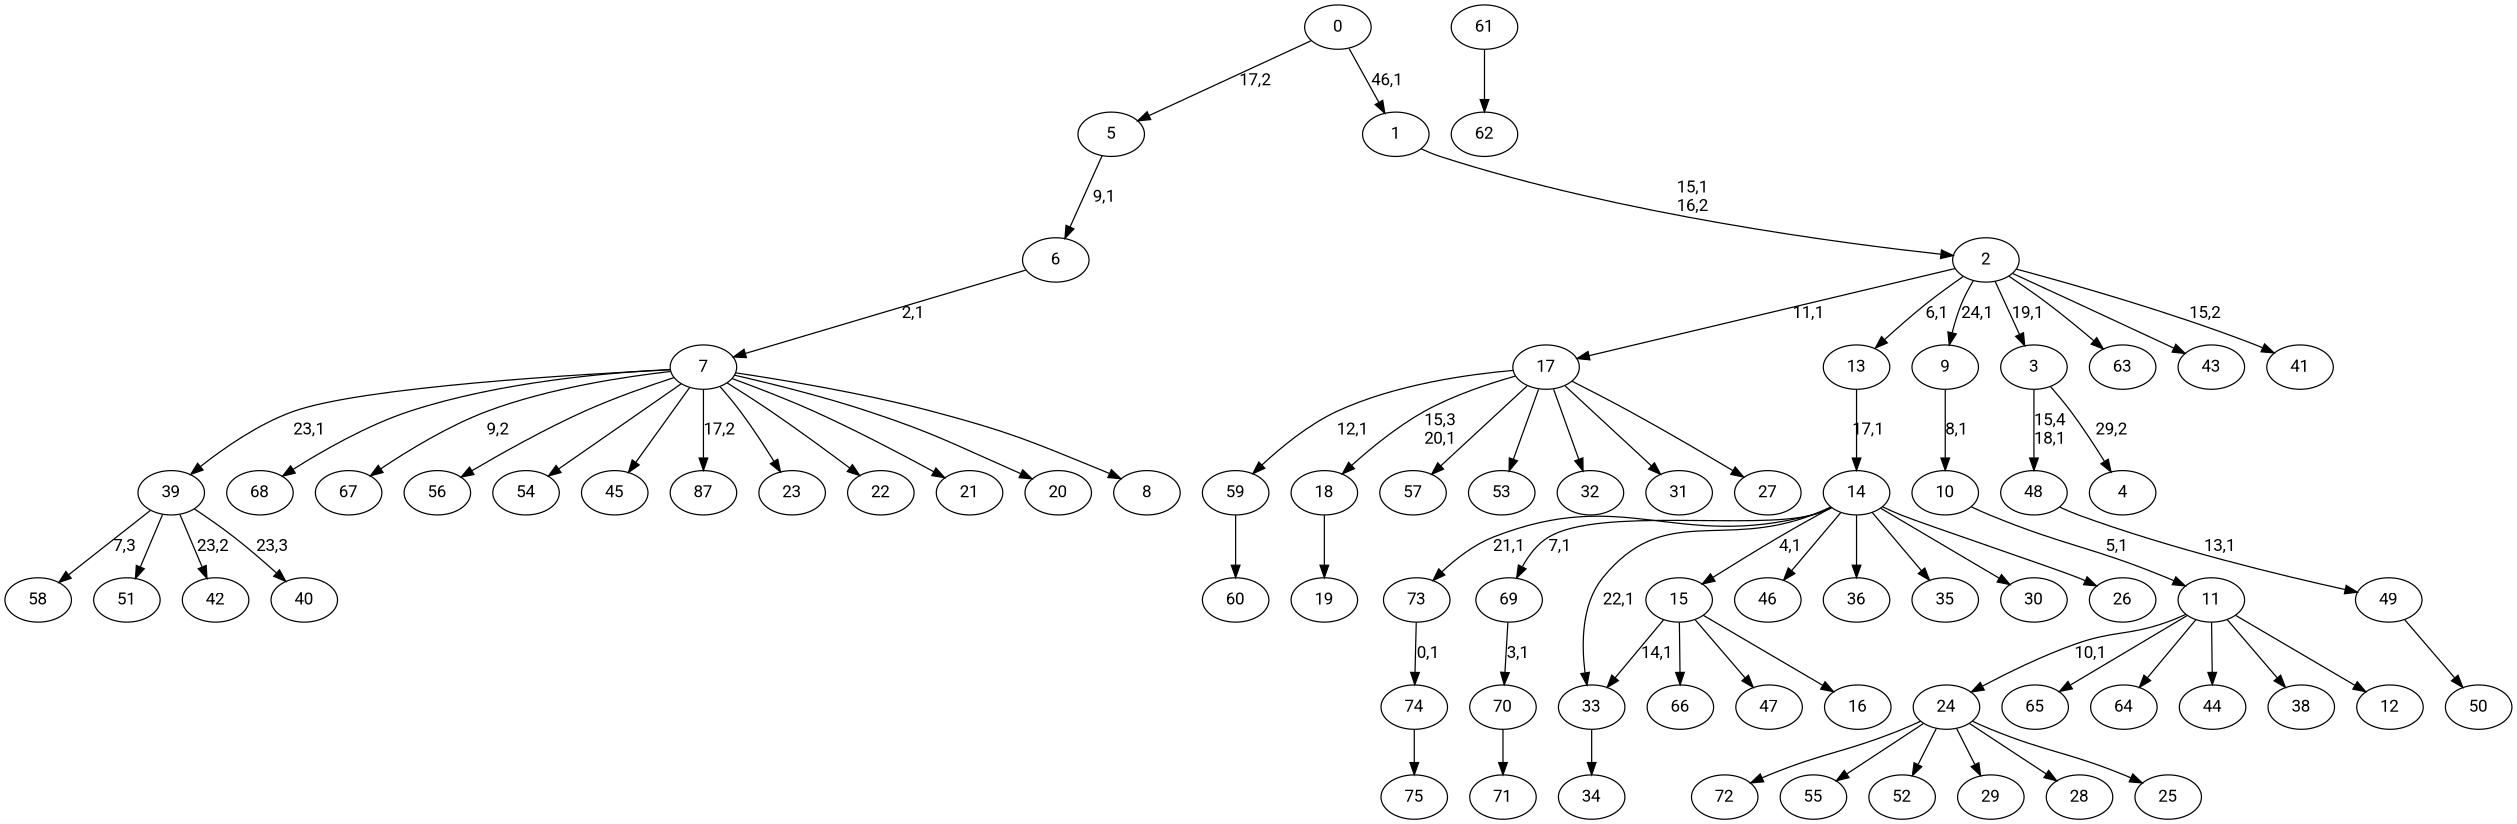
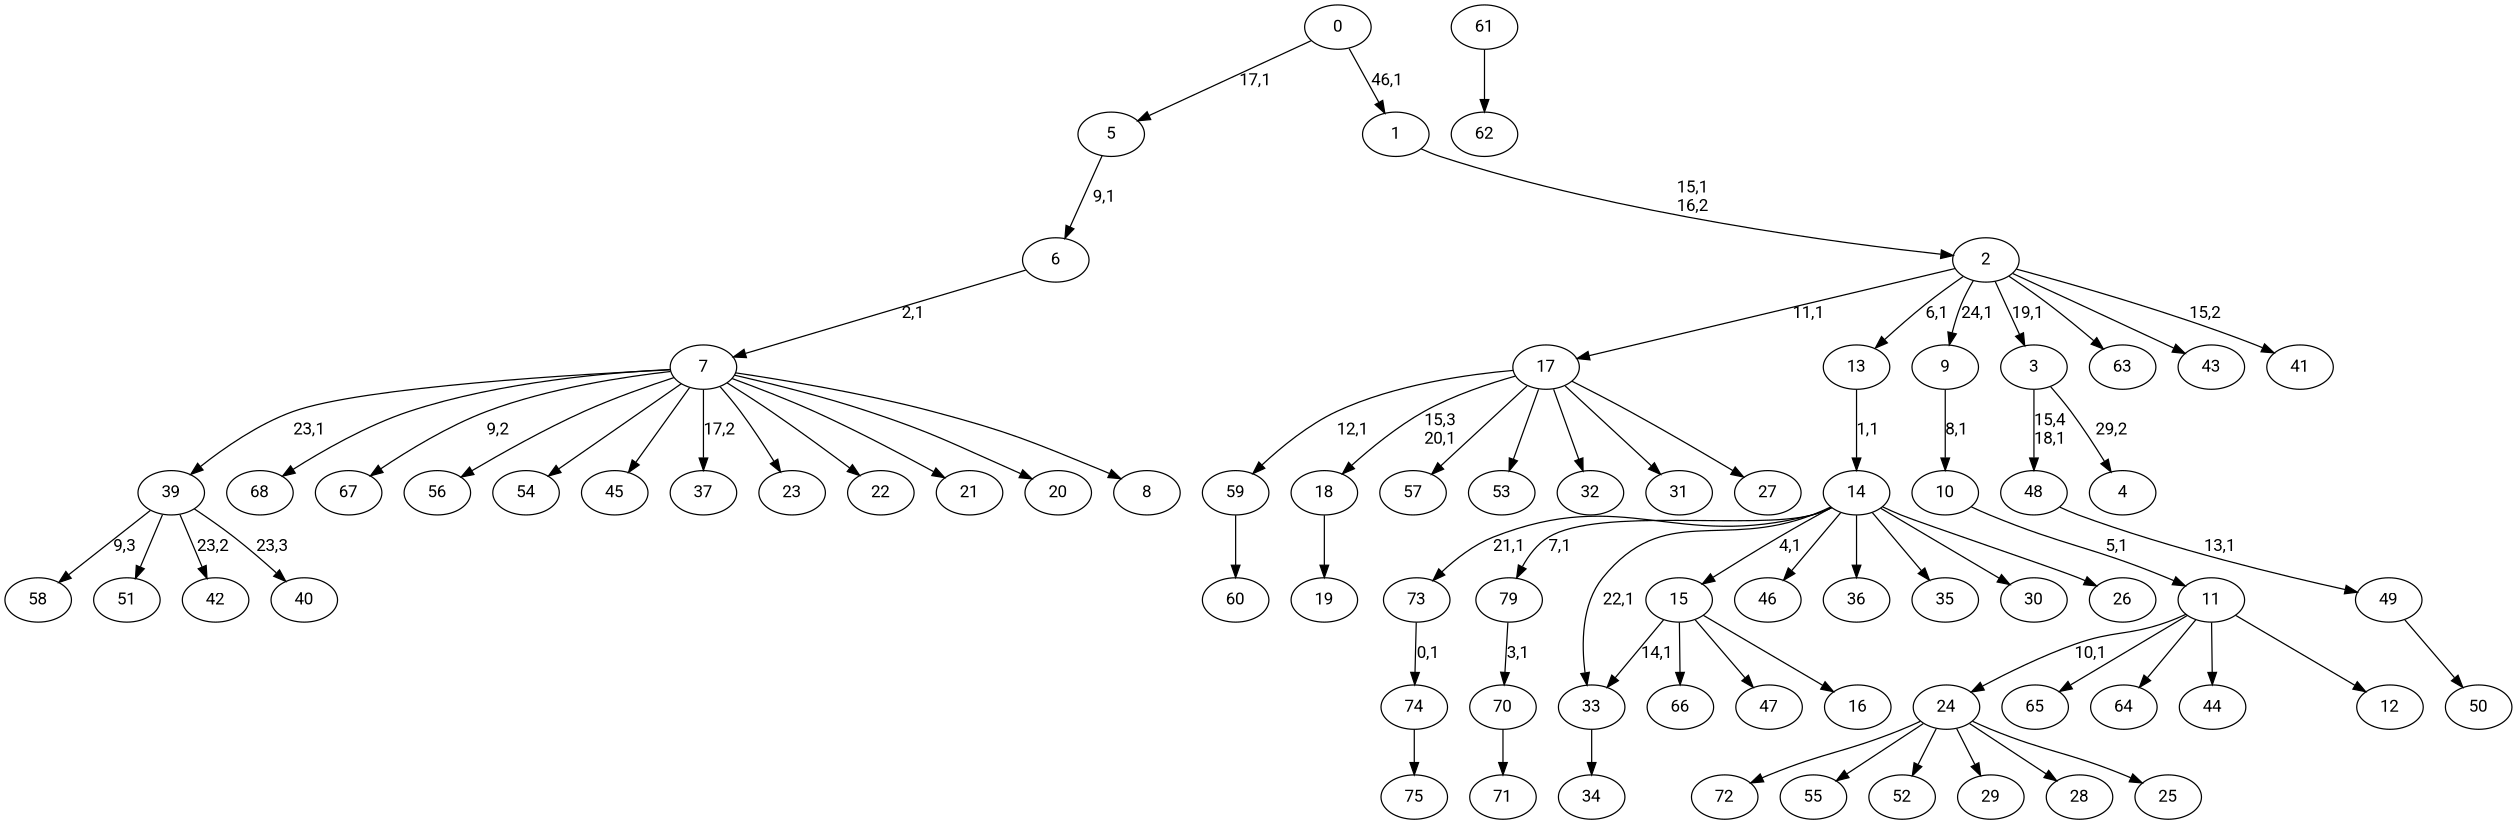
  digraph {
    fontname=Roboto
    node [fontname=Roboto]
    edge [fontname=Roboto]
    74
    75
    73
    70
    71
-   69
+   69 [label=79]
    61
    62
    59
    60
    49
    50
    48
    39
    58
    51
    42
    40
    33
    34
    24
    72
    55
    52
    29
    28
    25
    18
    19
    17
    57
    53
    32
    31
    27
    15
    66
    47
    16
    14
    46
    36
    35
    30
    26
    13
    11
    65
    64
    44
-   38
    12
    10
    9
    7
    68
    67
    56
    54
    45
-   37 [label=87]
+   37
    23
    22
    21
    20
    8
    6
    5
    3
    4
    2
    63
    43
    41
    1
    0
    74 -> 75
    73 -> 74 [label="0,1"]
    70 -> 71
    69 -> 70 [label="3,1"]
    61 -> 62
    59 -> 60
    49 -> 50
    48 -> 49 [label="13,1"]
-   39 -> 58 [label="7,3"]
+   39 -> 58 [label="9,3"]
    39 -> 51
    39 -> 42 [label="23,2"]
    39 -> 40 [label="23,3"]
    33 -> 34
    24 -> 72
    24 -> 55
    24 -> 52
    24 -> 29
    24 -> 28
    24 -> 25
    18 -> 19
    17 -> 59 [label="12,1"]
    17 -> 18 [label="15,3\n20,1"]
    17 -> 57
    17 -> 53
    17 -> 32
    17 -> 31
    17 -> 27
    15 -> 33 [label="14,1"]
    15 -> 66
    15 -> 47
    15 -> 16
    14 -> 73 [label="21,1"]
    14 -> 69 [label="7,1"]
    14 -> 33 [label="22,1"]
    14 -> 15 [label="4,1"]
    14 -> 46
    14 -> 36
    14 -> 35
    14 -> 30
    14 -> 26
-   13 -> 14 [label="17,1"]
+   13 -> 14 [label="1,1"]
    11 -> 24 [label="10,1"]
    11 -> 65
    11 -> 64
    11 -> 44
-   11 -> 38
    11 -> 12
    10 -> 11 [label="5,1"]
    9 -> 10 [label="8,1"]
    7 -> 39 [label="23,1"]
    7 -> 68
    7 -> 67 [label="9,2"]
    7 -> 56
    7 -> 54
    7 -> 45
    7 -> 37 [label="17,2"]
    7 -> 23
    7 -> 22
    7 -> 21
    7 -> 20
    7 -> 8
    6 -> 7 [label="2,1"]
    5 -> 6 [label="9,1"]
    3 -> 48 [label="15,4\n18,1"]
    3 -> 4 [label="29,2"]
    2 -> 17 [label="11,1"]
    2 -> 13 [label="6,1"]
    2 -> 9 [label="24,1"]
    2 -> 3 [label="19,1"]
    2 -> 63
    2 -> 43
    2 -> 41 [label="15,2"]
    1 -> 2 [label="15,1\n16,2"]
-   0 -> 5 [label="17,2"]
+   0 -> 5 [label="17,1"]
    0 -> 1 [label="46,1"]
  }
